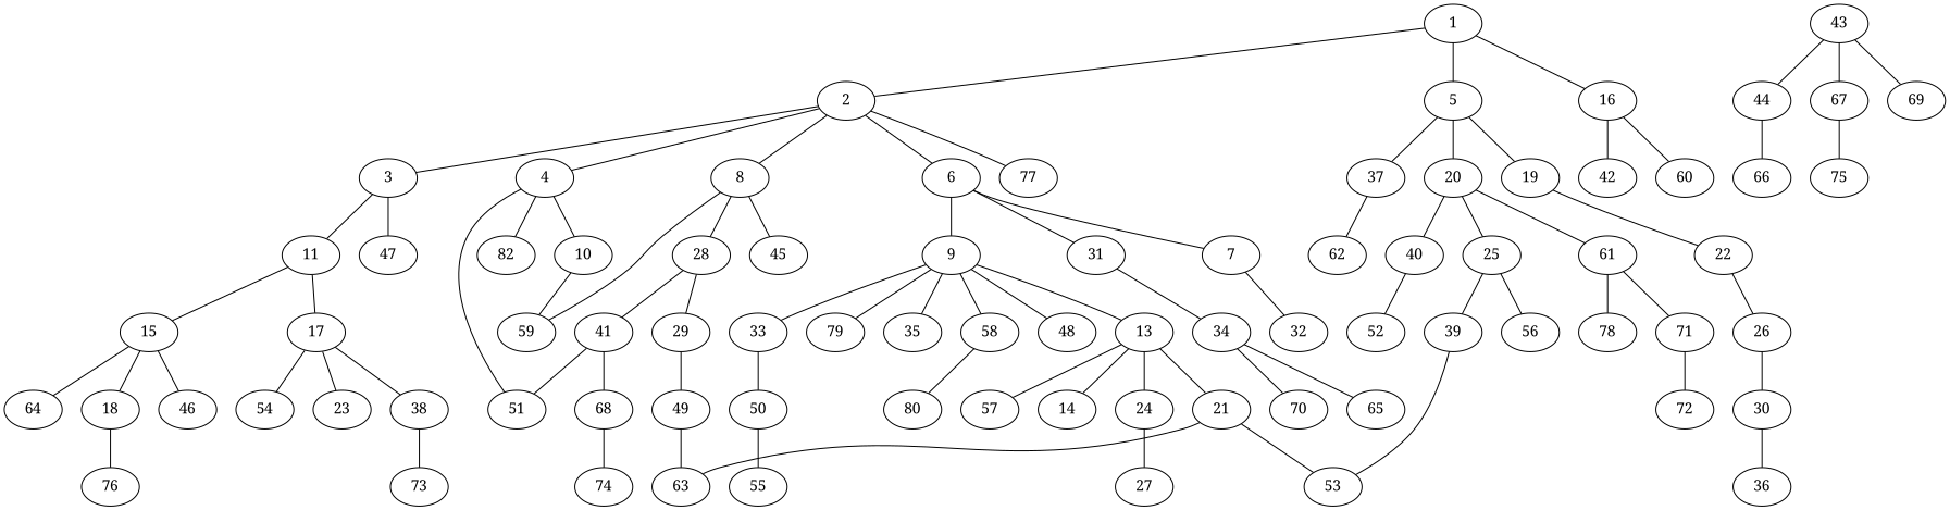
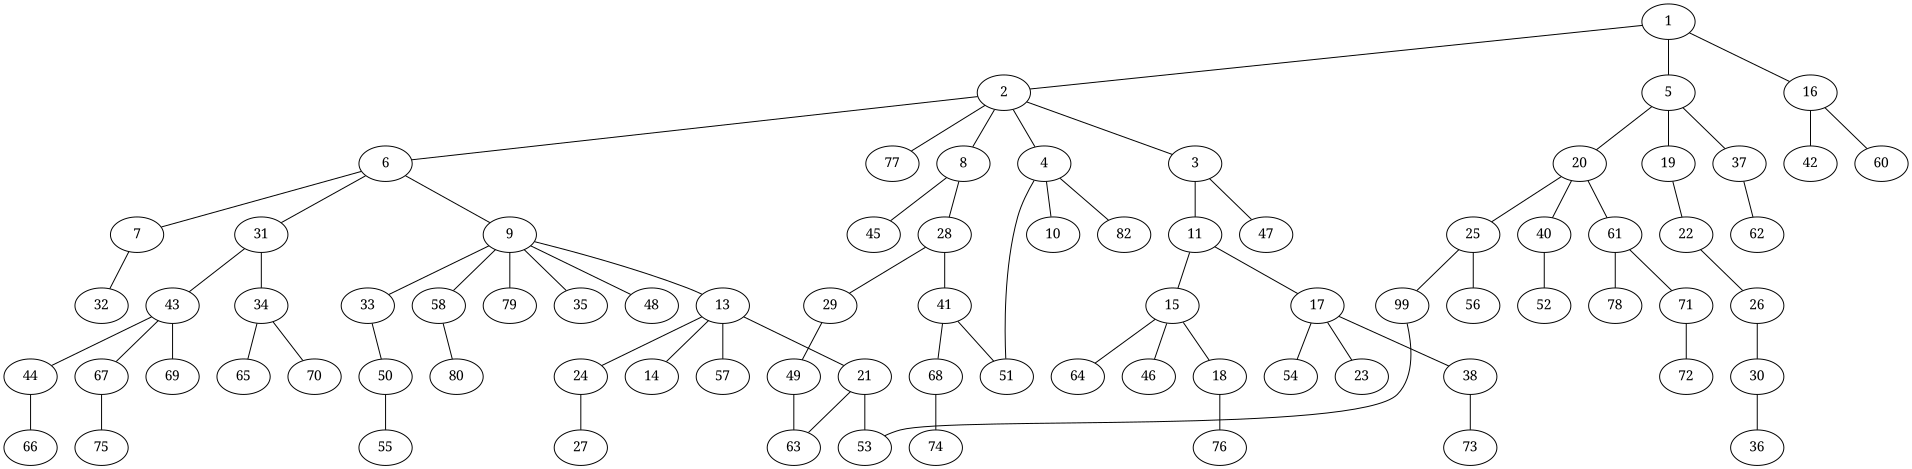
  graph {
    fontname="Noto Serif"
    node [fontname="Noto Serif"]
    edge [fontname="Noto Serif"]
    1
    2
    5
    16
    3
    4
    6
    8
    77
    19
    20
    37
    42
    60
    11
    47
    10
    n18 [label=82]
    51
    7
    9
    31
    28
    45
-   59
    22
    25
    40
    61
    62
    15
    17
    32
    13
    33
    35
    48
    58
    79
    34
    43
    29
    41
    18
    46
    64
    23
    38
    54
    26
-   39
+   39 [label=99]
    56
    52
    71
    78
    14
    21
    24
    57
    50
    80
    65
    70
    44
    67
    69
    49
    68
    53
    63
    27
    55
    76
    73
    30
    72
    36
    74
    66
    75
    1 -- 2
    1 -- 5
    1 -- 16
    2 -- 3
    2 -- 4
    2 -- 6
    2 -- 8
    2 -- 77
    5 -- 19
    5 -- 20
    5 -- 37
    16 -- 42
    16 -- 60
    3 -- 11
    3 -- 47
    4 -- 10
    4 -- n18
    4 -- 51
    6 -- 7
    6 -- 9
    6 -- 31
    8 -- 28
    8 -- 45
-   8 -- 59
    19 -- 22
    20 -- 25
    20 -- 40
    20 -- 61
    37 -- 62
    11 -- 15
    11 -- 17
-   10 -- 59
    7 -- 32
    9 -- 13
    9 -- 33
    9 -- 35
    9 -- 48
    9 -- 58
    9 -- 79
    31 -- 34
+   31 -- 43
    28 -- 29
    28 -- 41
    22 -- 26
    25 -- 39
    25 -- 56
    40 -- 52
    61 -- 71
    61 -- 78
    15 -- 18
    15 -- 46
    15 -- 64
    17 -- 23
    17 -- 38
    17 -- 54
    13 -- 14
    13 -- 21
    13 -- 24
    13 -- 57
    33 -- 50
    58 -- 80
    34 -- 65
    34 -- 70
    43 -- 44
    43 -- 67
    43 -- 69
    29 -- 49
    41 -- 51
    41 -- 68
    18 -- 76
    38 -- 73
    26 -- 30
    39 -- 53
    71 -- 72
    21 -- 53
    21 -- 63
    24 -- 27
    50 -- 55
    44 -- 66
    67 -- 75
    49 -- 63
    68 -- 74
    30 -- 36
  }
